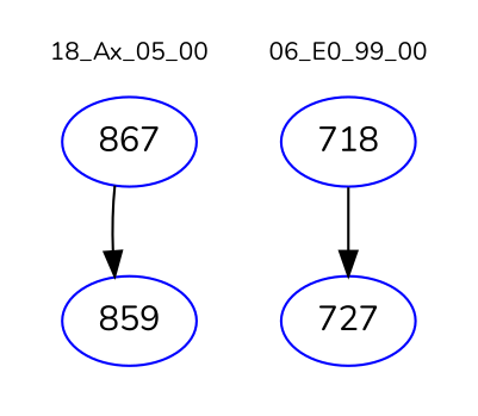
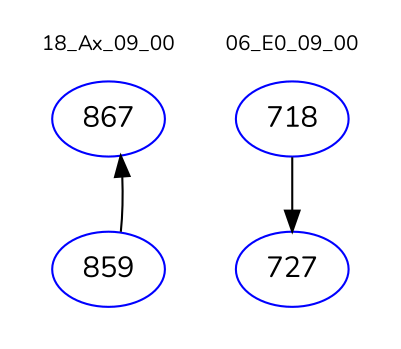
  digraph {
    fontname=Nunito
    node [color=blue fontname=Nunito]
    edge [color=black fontname=Nunito]
    n1 [label=867]
    n2 [label=859]
    n3 [label=718]
    n4 [label=727]
    subgraph cluster_1 {
      color=white
      fontsize=10
-     label="18_Ax_05_00"
+     label="18_Ax_09_00"
      n1
      n2
    }
    subgraph cluster_2 {
      color=white
      fontsize=10
-     label="06_E0_99_00"
+     label="06_E0_09_00"
      n3
      n4
    }
-   n1 -> n2
+   n2 -> n1
    n3 -> n4
  }
